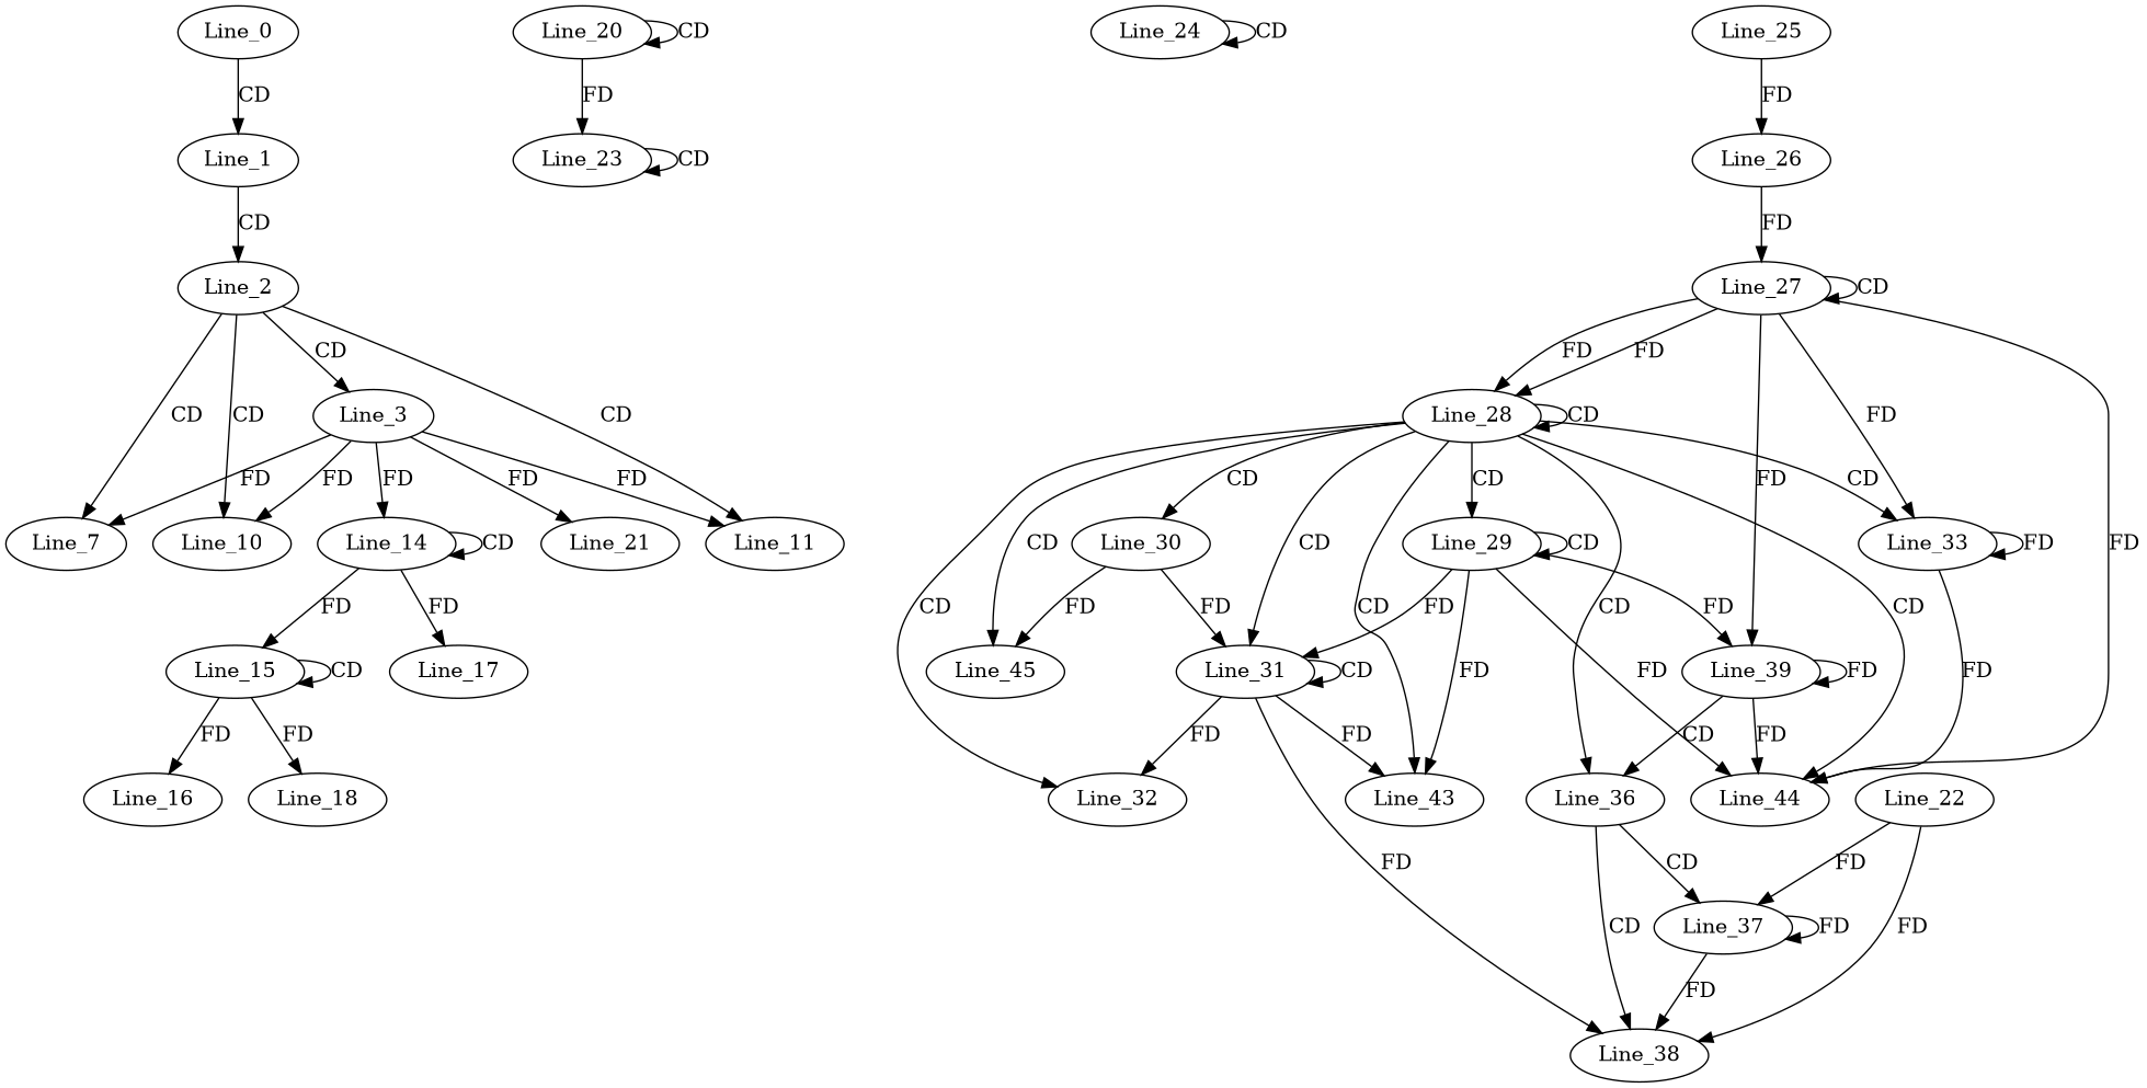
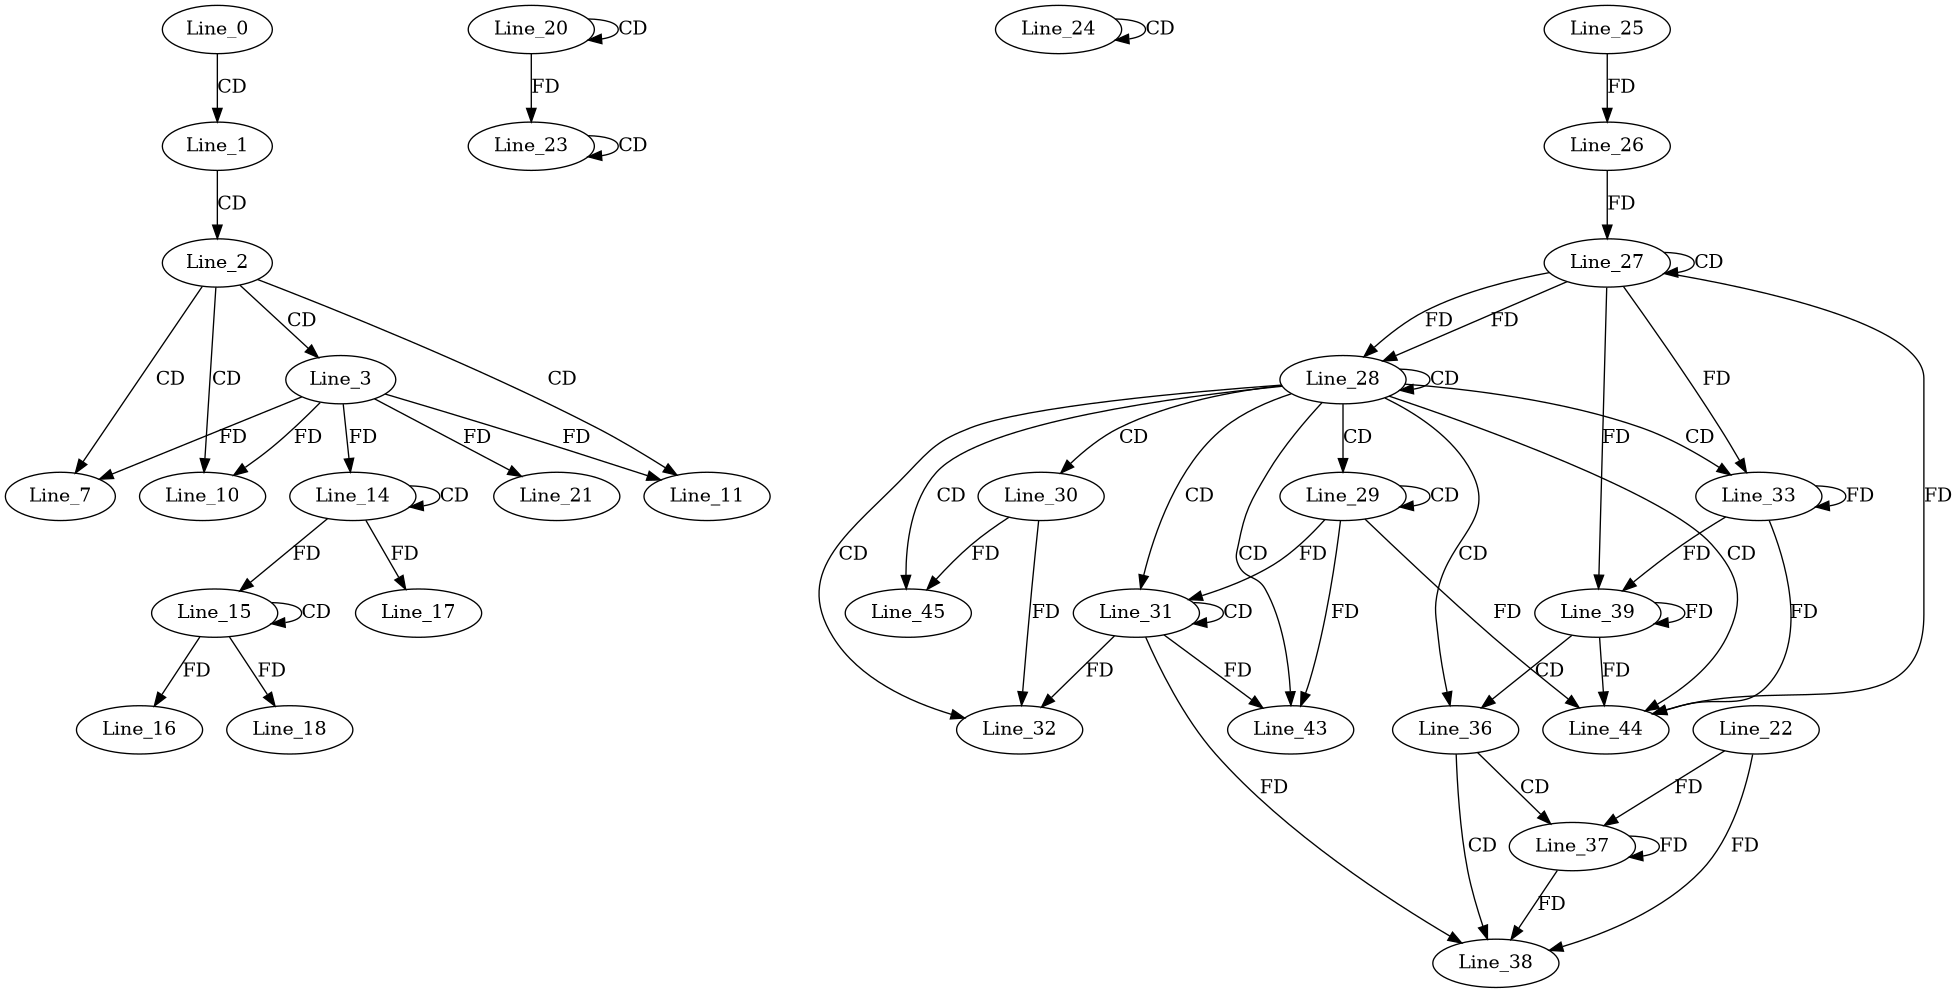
  digraph {
    Line_0
    Line_1
    Line_2
    Line_3
    Line_7
    Line_10
    Line_11
    Line_14
    Line_21
    Line_15
    Line_17
    Line_16
    Line_18
    Line_20
    Line_23
    Line_24
    Line_25
    Line_26
    Line_27
    Line_28
    Line_33
    Line_39
    Line_44
    Line_29
    Line_30
    Line_31
    Line_32
    Line_36
    Line_43
    Line_45
    Line_38
    Line_37
    Line_22
    Line_0 -> Line_1 [label=CD]
    Line_1 -> Line_2 [label=CD]
    Line_2 -> Line_3 [label=CD]
    Line_2 -> Line_7 [label=CD]
    Line_2 -> Line_10 [label=CD]
    Line_2 -> Line_11 [label=CD]
    Line_3 -> Line_7 [label=FD]
    Line_3 -> Line_10 [label=FD]
    Line_3 -> Line_11 [label=FD]
    Line_3 -> Line_14 [label=FD]
    Line_3 -> Line_21 [label=FD]
    Line_14 -> Line_14 [label=CD]
    Line_14 -> Line_15 [label=FD]
    Line_14 -> Line_17 [label=FD]
    Line_15 -> Line_15 [label=CD]
    Line_15 -> Line_16 [label=FD]
    Line_15 -> Line_18 [label=FD]
    Line_20 -> Line_20 [label=CD]
    Line_20 -> Line_23 [label=FD]
    Line_23 -> Line_23 [label=CD]
    Line_24 -> Line_24 [label=CD]
    Line_25 -> Line_26 [label=FD]
    Line_26 -> Line_27 [label=FD]
    Line_27 -> Line_27 [label=CD]
    Line_27 -> Line_28 [label=FD]
    Line_27 -> Line_28 [label=FD]
    Line_27 -> Line_33 [label=FD]
    Line_27 -> Line_39 [label=FD]
    Line_27 -> Line_44 [label=FD]
    Line_28 -> Line_28 [label=CD]
    Line_28 -> Line_33 [label=CD]
    Line_28 -> Line_44 [label=CD]
    Line_28 -> Line_29 [label=CD]
    Line_28 -> Line_30 [label=CD]
    Line_28 -> Line_31 [label=CD]
    Line_28 -> Line_32 [label=CD]
    Line_28 -> Line_36 [label=CD]
    Line_28 -> Line_43 [label=CD]
    Line_28 -> Line_45 [label=CD]
    Line_33 -> Line_33 [label=FD]
-   Line_29 -> Line_39 [label=FD]
+   Line_33 -> Line_39 [label=FD]
    Line_33 -> Line_44 [label=FD]
    Line_39 -> Line_39 [label=FD]
    Line_39 -> Line_44 [label=FD]
    Line_39 -> Line_36 [label=CD]
    Line_29 -> Line_44 [label=FD]
    Line_29 -> Line_29 [label=CD]
    Line_29 -> Line_31 [label=FD]
    Line_29 -> Line_43 [label=FD]
-   Line_30 -> Line_31 [label=FD]
+   Line_30 -> Line_32 [label=FD]
    Line_30 -> Line_45 [label=FD]
    Line_31 -> Line_31 [label=CD]
    Line_31 -> Line_32 [label=FD]
    Line_31 -> Line_43 [label=FD]
    Line_31 -> Line_38 [label=FD]
    Line_36 -> Line_38 [label=CD]
    Line_36 -> Line_37 [label=CD]
    Line_37 -> Line_38 [label=FD]
    Line_37 -> Line_37 [label=FD]
    Line_22 -> Line_38 [label=FD]
    Line_22 -> Line_37 [label=FD]
  }
